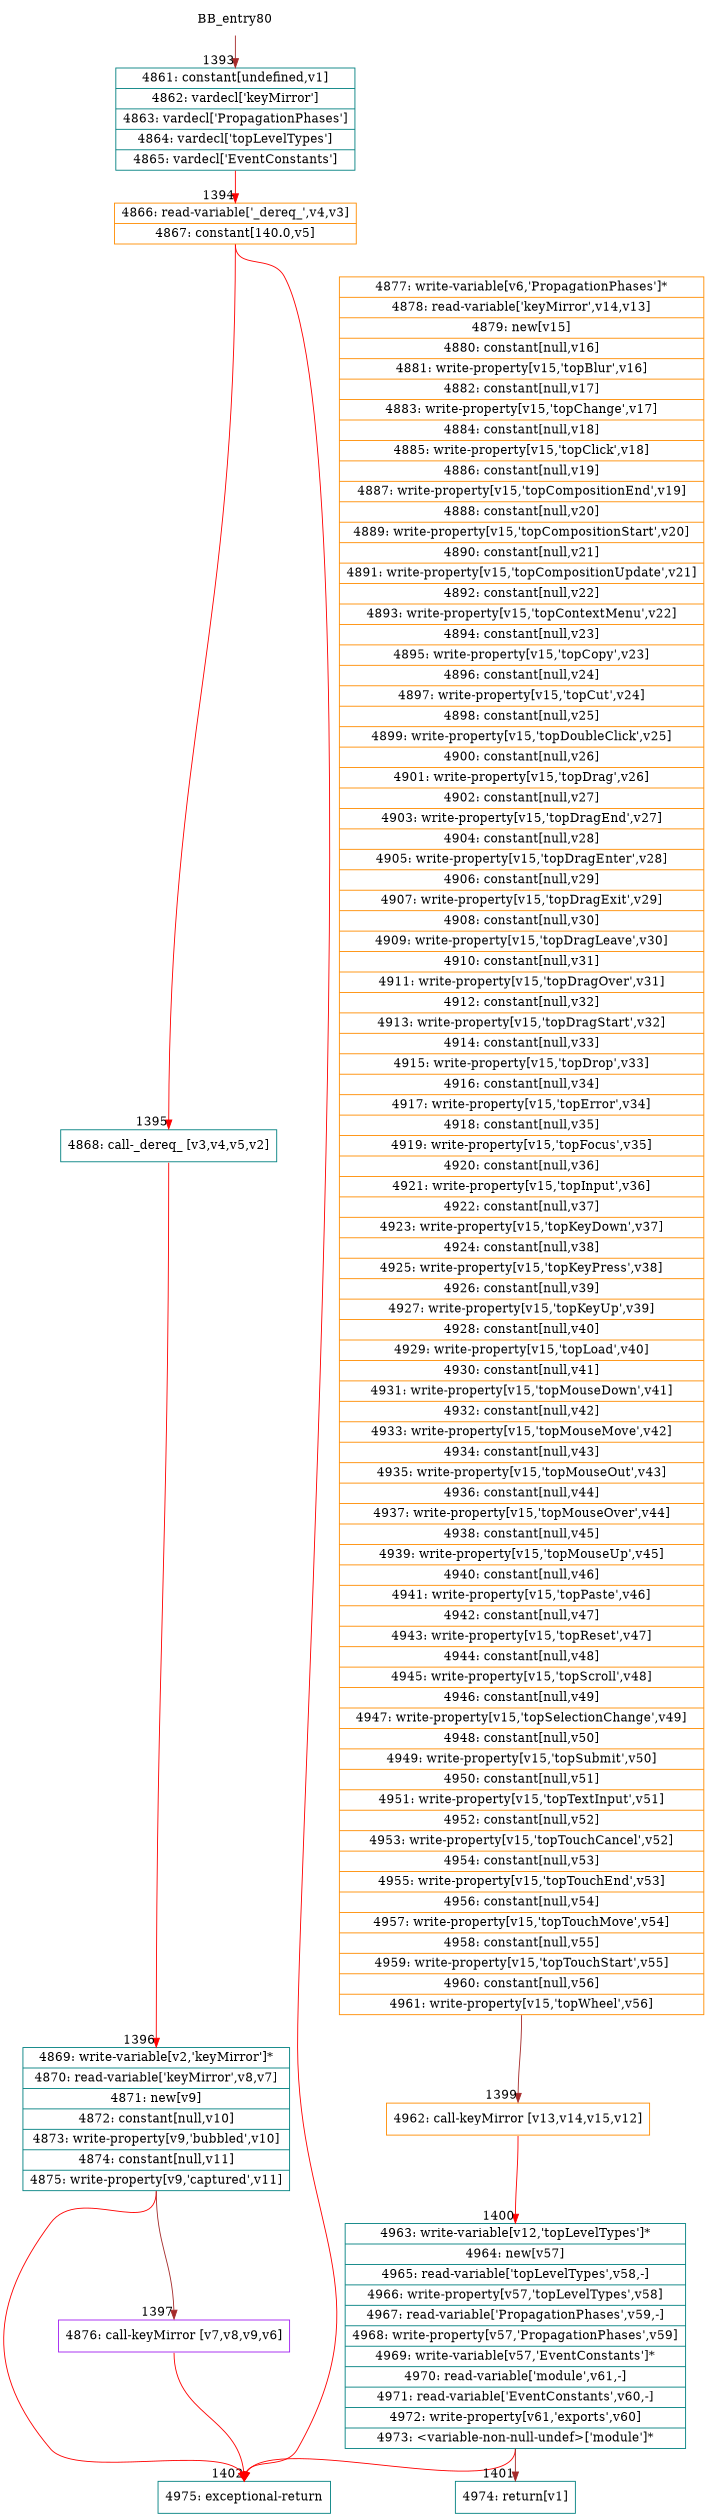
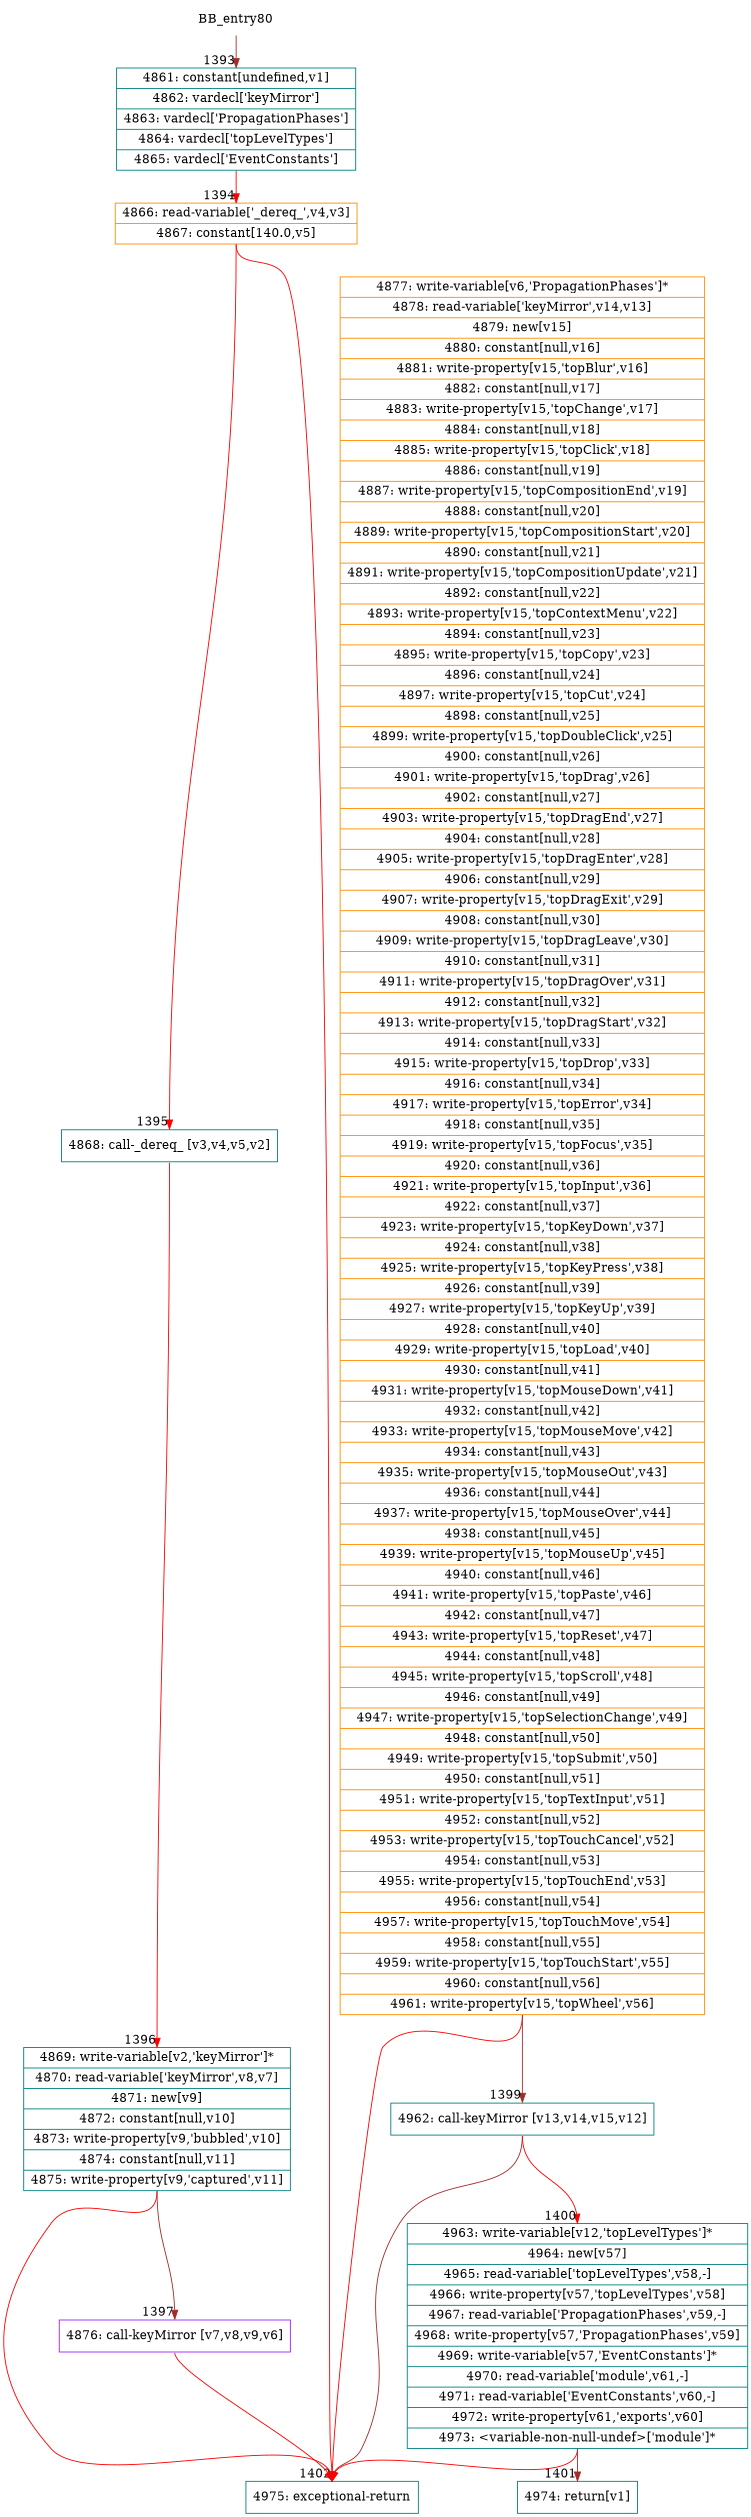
  digraph {
    rankdir=TD
    node [color=teal shape=record]
    edge [color=red headport=n tailport=s]
    n1 [color=purple label=BB_entry80 shape=none]
    n2 [label="{4861: constant[undefined,v1]|4862: vardecl['keyMirror']|4863: vardecl['PropagationPhases']|4864: vardecl['topLevelTypes']|4865: vardecl['EventConstants']}"]
    n3 [color=darkorange label="{4866: read-variable['_dereq_',v4,v3]|4867: constant[140.0,v5]}"]
    n4 [label="{4868: call-_dereq_ [v3,v4,v5,v2]}"]
    n5 [label="{4975: exceptional-return}"]
    n6 [label="{4869: write-variable[v2,'keyMirror']*|4870: read-variable['keyMirror',v8,v7]|4871: new[v9]|4872: constant[null,v10]|4873: write-property[v9,'bubbled',v10]|4874: constant[null,v11]|4875: write-property[v9,'captured',v11]}"]
    n7 [color=purple label="{4876: call-keyMirror [v7,v8,v9,v6]}"]
    n8 [color=darkorange label="{4877: write-variable[v6,'PropagationPhases']*|4878: read-variable['keyMirror',v14,v13]|4879: new[v15]|4880: constant[null,v16]|4881: write-property[v15,'topBlur',v16]|4882: constant[null,v17]|4883: write-property[v15,'topChange',v17]|4884: constant[null,v18]|4885: write-property[v15,'topClick',v18]|4886: constant[null,v19]|4887: write-property[v15,'topCompositionEnd',v19]|4888: constant[null,v20]|4889: write-property[v15,'topCompositionStart',v20]|4890: constant[null,v21]|4891: write-property[v15,'topCompositionUpdate',v21]|4892: constant[null,v22]|4893: write-property[v15,'topContextMenu',v22]|4894: constant[null,v23]|4895: write-property[v15,'topCopy',v23]|4896: constant[null,v24]|4897: write-property[v15,'topCut',v24]|4898: constant[null,v25]|4899: write-property[v15,'topDoubleClick',v25]|4900: constant[null,v26]|4901: write-property[v15,'topDrag',v26]|4902: constant[null,v27]|4903: write-property[v15,'topDragEnd',v27]|4904: constant[null,v28]|4905: write-property[v15,'topDragEnter',v28]|4906: constant[null,v29]|4907: write-property[v15,'topDragExit',v29]|4908: constant[null,v30]|4909: write-property[v15,'topDragLeave',v30]|4910: constant[null,v31]|4911: write-property[v15,'topDragOver',v31]|4912: constant[null,v32]|4913: write-property[v15,'topDragStart',v32]|4914: constant[null,v33]|4915: write-property[v15,'topDrop',v33]|4916: constant[null,v34]|4917: write-property[v15,'topError',v34]|4918: constant[null,v35]|4919: write-property[v15,'topFocus',v35]|4920: constant[null,v36]|4921: write-property[v15,'topInput',v36]|4922: constant[null,v37]|4923: write-property[v15,'topKeyDown',v37]|4924: constant[null,v38]|4925: write-property[v15,'topKeyPress',v38]|4926: constant[null,v39]|4927: write-property[v15,'topKeyUp',v39]|4928: constant[null,v40]|4929: write-property[v15,'topLoad',v40]|4930: constant[null,v41]|4931: write-property[v15,'topMouseDown',v41]|4932: constant[null,v42]|4933: write-property[v15,'topMouseMove',v42]|4934: constant[null,v43]|4935: write-property[v15,'topMouseOut',v43]|4936: constant[null,v44]|4937: write-property[v15,'topMouseOver',v44]|4938: constant[null,v45]|4939: write-property[v15,'topMouseUp',v45]|4940: constant[null,v46]|4941: write-property[v15,'topPaste',v46]|4942: constant[null,v47]|4943: write-property[v15,'topReset',v47]|4944: constant[null,v48]|4945: write-property[v15,'topScroll',v48]|4946: constant[null,v49]|4947: write-property[v15,'topSelectionChange',v49]|4948: constant[null,v50]|4949: write-property[v15,'topSubmit',v50]|4950: constant[null,v51]|4951: write-property[v15,'topTextInput',v51]|4952: constant[null,v52]|4953: write-property[v15,'topTouchCancel',v52]|4954: constant[null,v53]|4955: write-property[v15,'topTouchEnd',v53]|4956: constant[null,v54]|4957: write-property[v15,'topTouchMove',v54]|4958: constant[null,v55]|4959: write-property[v15,'topTouchStart',v55]|4960: constant[null,v56]|4961: write-property[v15,'topWheel',v56]}"]
-   n9 [color=darkorange label="{4962: call-keyMirror [v13,v14,v15,v12]}"]
+   n9 [label="{4962: call-keyMirror [v13,v14,v15,v12]}"]
    n10 [label="{4963: write-variable[v12,'topLevelTypes']*|4964: new[v57]|4965: read-variable['topLevelTypes',v58,-]|4966: write-property[v57,'topLevelTypes',v58]|4967: read-variable['PropagationPhases',v59,-]|4968: write-property[v57,'PropagationPhases',v59]|4969: write-variable[v57,'EventConstants']*|4970: read-variable['module',v61,-]|4971: read-variable['EventConstants',v60,-]|4972: write-property[v61,'exports',v60]|4973: \<variable-non-null-undef\>['module']*}"]
    n11 [label="{4974: return[v1]}"]
    n1 -> n2 [color=brown headlabel="    1393"]
    n2 -> n3 [headlabel="      1394"]
    n3 -> n4 [headlabel="      1395"]
    n3 -> n5 [headlabel="      1402"]
    n4 -> n6 [headlabel="      1396"]
    n6 -> n5
    n6 -> n7 [color=brown headlabel="      1397"]
    n7 -> n5
+   n8 -> n5
    n8 -> n9 [color=brown headlabel="      1399"]
+   n9 -> n5 [color=brown]
    n9 -> n10 [headlabel="      1400"]
    n10 -> n5
    n10 -> n11 [color=brown headlabel="      1401"]
  }
